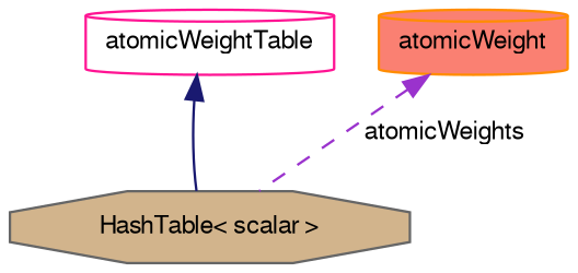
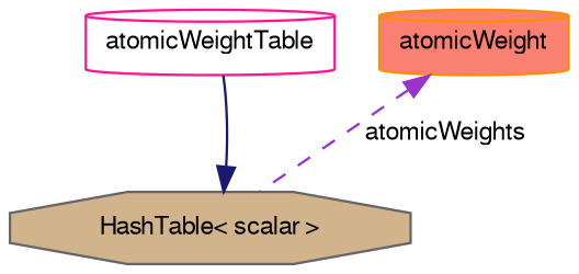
  digraph {
    node [fontname=FreeSans fontsize=10 shape=cylinder style=filled]
    edge [dir=back fontname=FreeSans fontsize=10 labelfontname=FreeSans labelfontsize=10]
    n1 [color=deeppink fillcolor=white fontcolor=black height=0.2 label=atomicWeightTable width=0.4]
    n2 [color=gray40 fillcolor=tan height=0.2 label="HashTable\< scalar \>" shape=octagon width=0.4]
    n3 [color=darkorange fillcolor=salmon height=0.2 label=atomicWeight width=0.4]
-   n1 -> n2 [color=midnightblue style=solid]
+   n2 -> n1 [color=midnightblue style=solid]
    n3 -> n2 [color=darkorchid3 label=" atomicWeights" style=dashed]
  }
